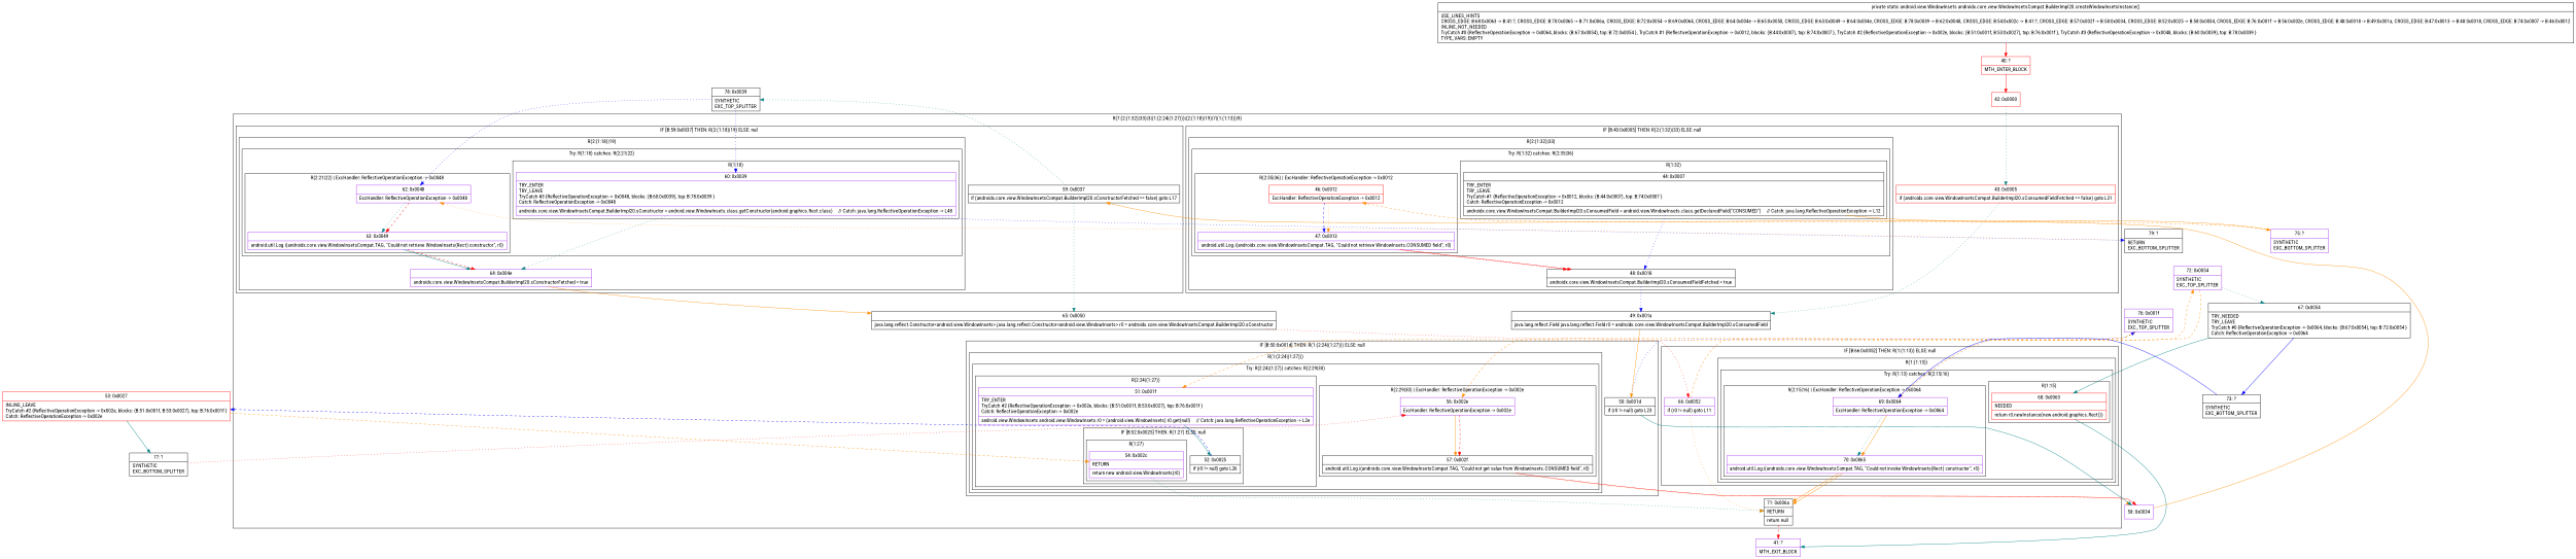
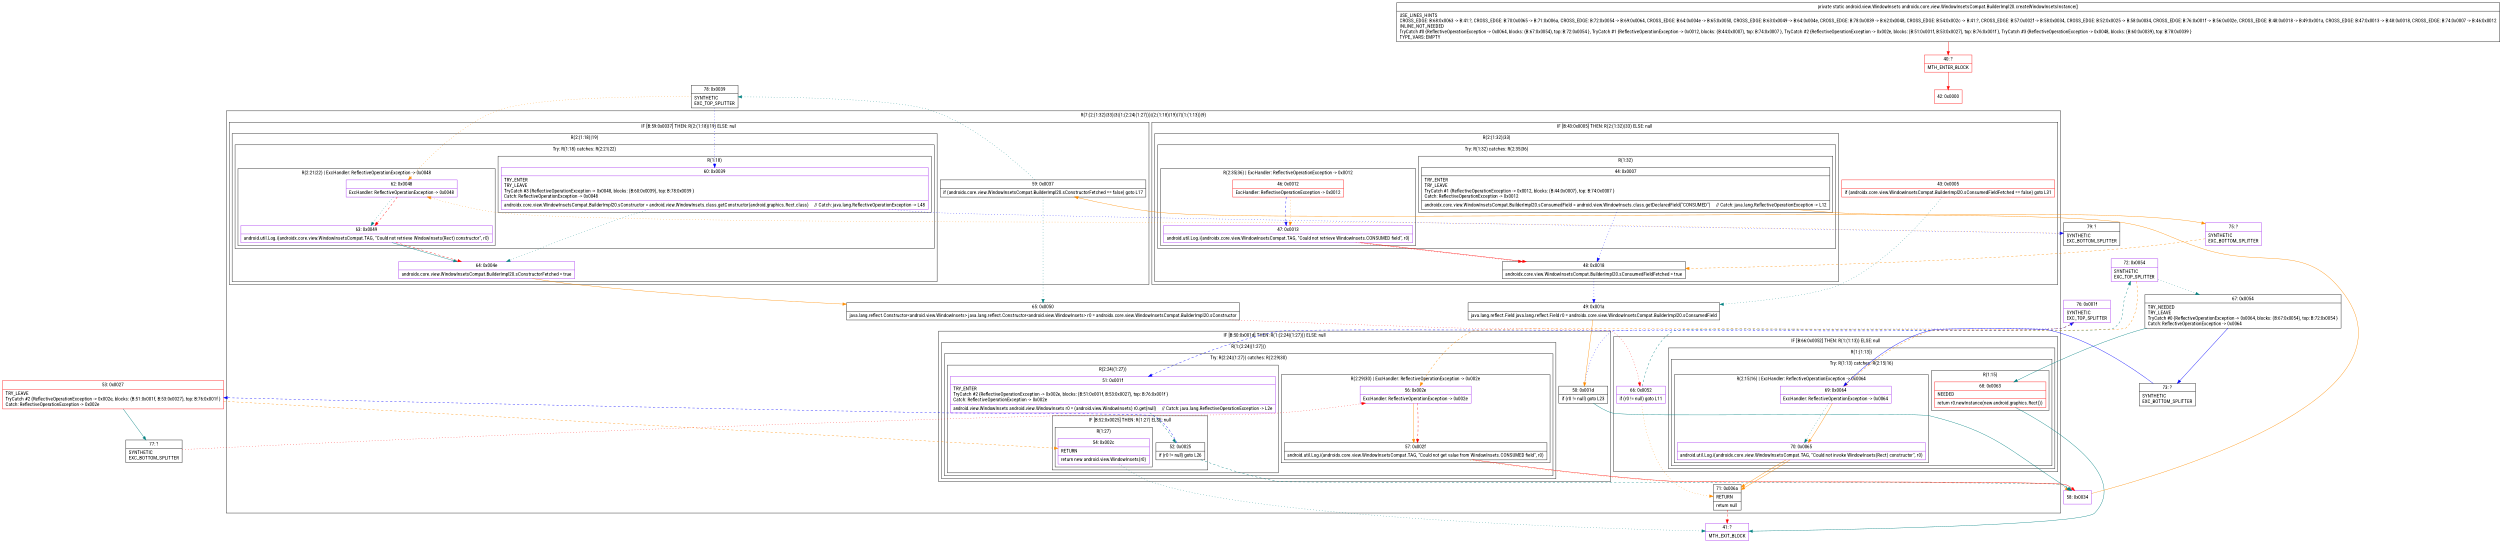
  digraph {
    fontname="Roboto Condensed"
    node [color=purple fontname="Roboto Condensed" shape=record]
    edge [color=darkorange fontname="Roboto Condensed" style=dotted]
    n1 [color=black label="{44\:\ 0x0007|TRY_ENTER\lTRY_LEAVE\lTryCatch #1 \{ReflectiveOperationException \-\> 0x0012, blocks: (B:44:0x0007), top: B:74:0x0007 \}\lCatch: ReflectiveOperationException \-\> 0x0012\l|androidx.core.view.WindowInsetsCompat.BuilderImpl20.sConsumedField = android.view.WindowInsets.class.getDeclaredField(\"CONSUMED\")     \/\/ Catch: java.lang.ReflectiveOperationException \-\> L12\l}"]
    n2 [color=red label="{46\:\ 0x0012|ExcHandler: ReflectiveOperationException \-\> 0x0012\l}"]
    n3 [label="{47\:\ 0x0013|android.util.Log.i(androidx.core.view.WindowInsetsCompat.TAG, \"Could not retrieve WindowInsets.CONSUMED field\", r0)\l}"]
    n4 [color=black label="{48\:\ 0x0018|androidx.core.view.WindowInsetsCompat.BuilderImpl20.sConsumedFieldFetched = true\l}"]
    n5 [color=red label="{43\:\ 0x0005|if (androidx.core.view.WindowInsetsCompat.BuilderImpl20.sConsumedFieldFetched == false) goto L31\l}"]
    n6 [label="{54\:\ 0x002c|RETURN\l|return new android.view.WindowInsets(r0)\l}"]
    n7 [color=black label="{52\:\ 0x0025|if (r0 != null) goto L26\l}"]
    n8 [label="{51\:\ 0x001f|TRY_ENTER\lTryCatch #2 \{ReflectiveOperationException \-\> 0x002e, blocks: (B:51:0x001f, B:53:0x0027), top: B:76:0x001f \}\lCatch: ReflectiveOperationException \-\> 0x002e\l|android.view.WindowInsets android.view.WindowInsets r0 = (android.view.WindowInsets) r0.get(null)     \/\/ Catch: java.lang.ReflectiveOperationException \-\> L2e\l}"]
    n9 [label="{56\:\ 0x002e|ExcHandler: ReflectiveOperationException \-\> 0x002e\l}"]
    n10 [color=black label="{57\:\ 0x002f|android.util.Log.i(androidx.core.view.WindowInsetsCompat.TAG, \"Could not get value from WindowInsets.CONSUMED field\", r0)\l}"]
    n11 [color=black label="{50\:\ 0x001d|if (r0 != null) goto L23\l}"]
    n12 [label="{60\:\ 0x0039|TRY_ENTER\lTRY_LEAVE\lTryCatch #3 \{ReflectiveOperationException \-\> 0x0048, blocks: (B:60:0x0039), top: B:78:0x0039 \}\lCatch: ReflectiveOperationException \-\> 0x0048\l|androidx.core.view.WindowInsetsCompat.BuilderImpl20.sConstructor = android.view.WindowInsets.class.getConstructor(android.graphics.Rect.class)     \/\/ Catch: java.lang.ReflectiveOperationException \-\> L48\l}"]
    n13 [label="{62\:\ 0x0048|ExcHandler: ReflectiveOperationException \-\> 0x0048\l}"]
    n14 [label="{63\:\ 0x0049|android.util.Log.i(androidx.core.view.WindowInsetsCompat.TAG, \"Could not retrieve WindowInsets(Rect) constructor\", r0)\l}"]
    n15 [label="{64\:\ 0x004e|androidx.core.view.WindowInsetsCompat.BuilderImpl20.sConstructorFetched = true\l}"]
    n16 [color=black label="{59\:\ 0x0037|if (androidx.core.view.WindowInsetsCompat.BuilderImpl20.sConstructorFetched == false) goto L17\l}"]
    n17 [color=red label="{68\:\ 0x0063|NEEDED\l|return r0.newInstance(new android.graphics.Rect())\l}"]
    n18 [label="{69\:\ 0x0064|ExcHandler: ReflectiveOperationException \-\> 0x0064\l}"]
    n19 [label="{70\:\ 0x0065|android.util.Log.i(androidx.core.view.WindowInsetsCompat.TAG, \"Could not invoke WindowInsets(Rect) constructor\", r0)\l}"]
    n20 [label="{66\:\ 0x0052|if (r0 != null) goto L11\l}"]
    n21 [color=black label="{49\:\ 0x001a|java.lang.reflect.Field java.lang.reflect.Field r0 = androidx.core.view.WindowInsetsCompat.BuilderImpl20.sConsumedField\l}"]
    n22 [color=black label="{65\:\ 0x0050|java.lang.reflect.Constructor\<android.view.WindowInsets\> java.lang.reflect.Constructor\<android.view.WindowInsets\> r0 = androidx.core.view.WindowInsetsCompat.BuilderImpl20.sConstructor\l}"]
    n23 [color=black label="{71\:\ 0x006a|RETURN\l|return null\l}"]
    n24 [label="{75\:\ ?|SYNTHETIC\lEXC_BOTTOM_SPLITTER\l}"]
    n25 [label="{41\:\ ?|MTH_EXIT_BLOCK\l}"]
    n26 [label="{58\:\ 0x0034}"]
-   n27 [color=red label="{53\:\ 0x0027|INLINE_LEAVE\lTryCatch #2 \{ReflectiveOperationException \-\> 0x002e, blocks: (B:51:0x001f, B:53:0x0027), top: B:76:0x001f \}\lCatch: ReflectiveOperationException \-\> 0x002e\l}"]
+   n27 [color=red label="{53\:\ 0x0027|TRY_LEAVE\lTryCatch #2 \{ReflectiveOperationException \-\> 0x002e, blocks: (B:51:0x001f, B:53:0x0027), top: B:76:0x001f \}\lCatch: ReflectiveOperationException \-\> 0x002e\l}"]
    n28 [label="{76\:\ 0x001f|SYNTHETIC\lEXC_TOP_SPLITTER\l}"]
-   n29 [color=black label="{79\:\ ?|RETURN\lEXC_BOTTOM_SPLITTER\l}"]
+   n29 [color=black label="{79\:\ ?|SYNTHETIC\lEXC_BOTTOM_SPLITTER\l}"]
    n30 [color=black label="{78\:\ 0x0039|SYNTHETIC\lEXC_TOP_SPLITTER\l}"]
    n31 [label="{72\:\ 0x0054|SYNTHETIC\lEXC_TOP_SPLITTER\l}"]
    n32 [color=black label="{77\:\ ?|SYNTHETIC\lEXC_BOTTOM_SPLITTER\l}"]
    n33 [color=black label="{67\:\ 0x0054|TRY_NEEDED\lTRY_LEAVE\lTryCatch #0 \{ReflectiveOperationException \-\> 0x0064, blocks: (B:67:0x0054), top: B:72:0x0054 \}\lCatch: ReflectiveOperationException \-\> 0x0064\l}"]
    n34 [color=red label="{40\:\ ?|MTH_ENTER_BLOCK\l}"]
    n35 [color=red label="{42\:\ 0x0000}"]
    n36 [color=black label="{73\:\ ?|SYNTHETIC\lEXC_BOTTOM_SPLITTER\l}"]
    n37 [color=black label="{private static android.view.WindowInsets androidx.core.view.WindowInsetsCompat.BuilderImpl20.createWindowInsetsInstance()  | USE_LINES_HINTS\lCROSS_EDGE: B:68:0x0063 \-\> B:41:?, CROSS_EDGE: B:70:0x0065 \-\> B:71:0x006a, CROSS_EDGE: B:72:0x0054 \-\> B:69:0x0064, CROSS_EDGE: B:64:0x004e \-\> B:65:0x0050, CROSS_EDGE: B:63:0x0049 \-\> B:64:0x004e, CROSS_EDGE: B:78:0x0039 \-\> B:62:0x0048, CROSS_EDGE: B:54:0x002c \-\> B:41:?, CROSS_EDGE: B:57:0x002f \-\> B:58:0x0034, CROSS_EDGE: B:52:0x0025 \-\> B:58:0x0034, CROSS_EDGE: B:76:0x001f \-\> B:56:0x002e, CROSS_EDGE: B:48:0x0018 \-\> B:49:0x001a, CROSS_EDGE: B:47:0x0013 \-\> B:48:0x0018, CROSS_EDGE: B:74:0x0007 \-\> B:46:0x0012\lINLINE_NOT_NEEDED\lTryCatch #0 \{ReflectiveOperationException \-\> 0x0064, blocks: (B:67:0x0054), top: B:72:0x0054 \}, TryCatch #1 \{ReflectiveOperationException \-\> 0x0012, blocks: (B:44:0x0007), top: B:74:0x0007 \}, TryCatch #2 \{ReflectiveOperationException \-\> 0x002e, blocks: (B:51:0x001f, B:53:0x0027), top: B:76:0x001f \}, TryCatch #3 \{ReflectiveOperationException \-\> 0x0048, blocks: (B:60:0x0039), top: B:78:0x0039 \}\lTYPE_VARS: EMPTY\l}"]
    subgraph cluster_1 {
      label="R(7:(2:(1:32)|33)|3|(1:(2:24|(1:27)))|(2:(1:18)|19)|7|(1:(1:13))|9)"
      n21
      n22
      n23
      subgraph cluster_2 {
        label="IF [B:43:0x0005] THEN: R(2:(1:32)|33) ELSE: null"
        n5
        subgraph cluster_3 {
          label="R(2:(1:32)|33)"
          n4
          subgraph cluster_4 {
            label="Try: R(1:32) catches: R(2:35|36)"
            subgraph cluster_5 {
              label="R(1:32)"
              n1
            }
            subgraph cluster_6 {
              label="R(2:35|36) | ExcHandler: ReflectiveOperationException \-\> 0x0012\l"
              n2
              n3
            }
          }
        }
      }
      subgraph cluster_7 {
        label="IF [B:50:0x001d] THEN: R(1:(2:24|(1:27))) ELSE: null"
        n11
        subgraph cluster_8 {
          label="R(1:(2:24|(1:27)))"
          subgraph cluster_9 {
            label="Try: R(2:24|(1:27)) catches: R(2:29|30)"
            subgraph cluster_10 {
              label="R(2:24|(1:27))"
              n8
              subgraph cluster_11 {
                label="IF [B:52:0x0025] THEN: R(1:27) ELSE: null"
                n7
                subgraph cluster_12 {
                  label="R(1:27)"
                  n6
                }
              }
            }
            subgraph cluster_13 {
              label="R(2:29|30) | ExcHandler: ReflectiveOperationException \-\> 0x002e\l"
              n9
              n10
            }
          }
        }
      }
      subgraph cluster_14 {
        label="IF [B:59:0x0037] THEN: R(2:(1:18)|19) ELSE: null"
        n16
        subgraph cluster_15 {
          label="R(2:(1:18)|19)"
          n15
          subgraph cluster_16 {
            label="Try: R(1:18) catches: R(2:21|22)"
            subgraph cluster_17 {
              label="R(1:18)"
              n12
            }
            subgraph cluster_18 {
              label="R(2:21|22) | ExcHandler: ReflectiveOperationException \-\> 0x0048\l"
              n13
              n14
            }
          }
        }
      }
      subgraph cluster_19 {
        label="IF [B:66:0x0052] THEN: R(1:(1:13)) ELSE: null"
        n20
        subgraph cluster_20 {
          label="R(1:(1:13))"
          subgraph cluster_21 {
            label="Try: R(1:13) catches: R(2:15|16)"
            subgraph cluster_22 {
              label="R(1:15)"
              n17
            }
            subgraph cluster_23 {
              label="R(2:15|16) | ExcHandler: ReflectiveOperationException \-\> 0x0064\l"
              n18
              n19
            }
          }
        }
      }
    }
    subgraph cluster_24 {
      label="R(2:35|36) | ExcHandler: ReflectiveOperationException \-\> 0x0012\l"
    }
    subgraph cluster_25 {
      label="R(2:29|30) | ExcHandler: ReflectiveOperationException \-\> 0x002e\l"
    }
    subgraph cluster_26 {
      label="R(2:21|22) | ExcHandler: ReflectiveOperationException \-\> 0x0048\l"
    }
    subgraph cluster_27 {
      label="R(2:15|16) | ExcHandler: ReflectiveOperationException \-\> 0x0064\l"
    }
    n1 -> n4 [color=blue]
    n1 -> n24 [style=solid]
    n2 -> n3 [color=blue style=dashed]
    n2 -> n3
    n3 -> n4 [color=red]
    n3 -> n4 [color=red style=solid]
    n4 -> n21 [color=blue]
    n5 -> n21 [color=teal]
-   n6 -> n23 [color=teal]
+   n6 -> n25 [color=teal]
+   n7 -> n26 [color=teal style=dashed]
    n7 -> n27 [color=blue style=dashed]
-   n8 -> n7 [color=teal style=solid]
+   n8 -> n7 [color=teal style=dashed]
    n9 -> n10 [style=solid]
    n9 -> n10 [color=red style=dashed]
    n10 -> n26
    n10 -> n26 [color=red style=solid]
    n11 -> n26 [color=teal style=solid]
    n11 -> n28 [color=blue]
    n12 -> n15 [color=teal]
    n12 -> n29 [color=blue]
    n13 -> n14 [color=teal]
    n13 -> n14 [color=red style=dashed]
    n14 -> n15 [color=teal style=solid]
    n14 -> n15 [color=red style=dashed]
    n15 -> n22 [style=solid]
    n16 -> n22 [color=teal]
    n16 -> n30 [color=teal]
    n17 -> n25 [color=teal style=solid]
    n18 -> n19 [color=teal]
    n18 -> n19 [style=solid]
    n19 -> n23 [style=solid]
    n19 -> n23 [style=solid]
    n20 -> n23
-   n20 -> n31 [style=dashed]
+   n20 -> n31 [color=teal style=dashed]
    n21 -> n11 [style=solid]
    n22 -> n20 [color=red]
    n23 -> n25 [color=red style=dashed]
-   n24 -> n2 [style=dashed]
+   n24 -> n4 [style=dashed]
    n26 -> n16 [style=solid]
    n27 -> n6 [style=dashed]
    n27 -> n32 [color=teal style=solid]
-   n28 -> n8 [style=dashed]
+   n28 -> n8 [color=blue style=dashed]
    n28 -> n9 [style=dashed]
    n29 -> n13
    n30 -> n12 [color=blue]
-   n30 -> n13 [color=blue]
+   n30 -> n13
    n31 -> n18 [style=dashed]
    n31 -> n33 [color=teal]
    n32 -> n9 [color=red]
    n33 -> n17 [color=teal style=solid]
    n33 -> n36 [color=blue style=solid]
    n34 -> n35 [color=red style=solid]
-   n35 -> n5 [color=teal]
    n36 -> n18 [color=blue style=solid]
    n37 -> n34 [color=red style=solid]
  }
